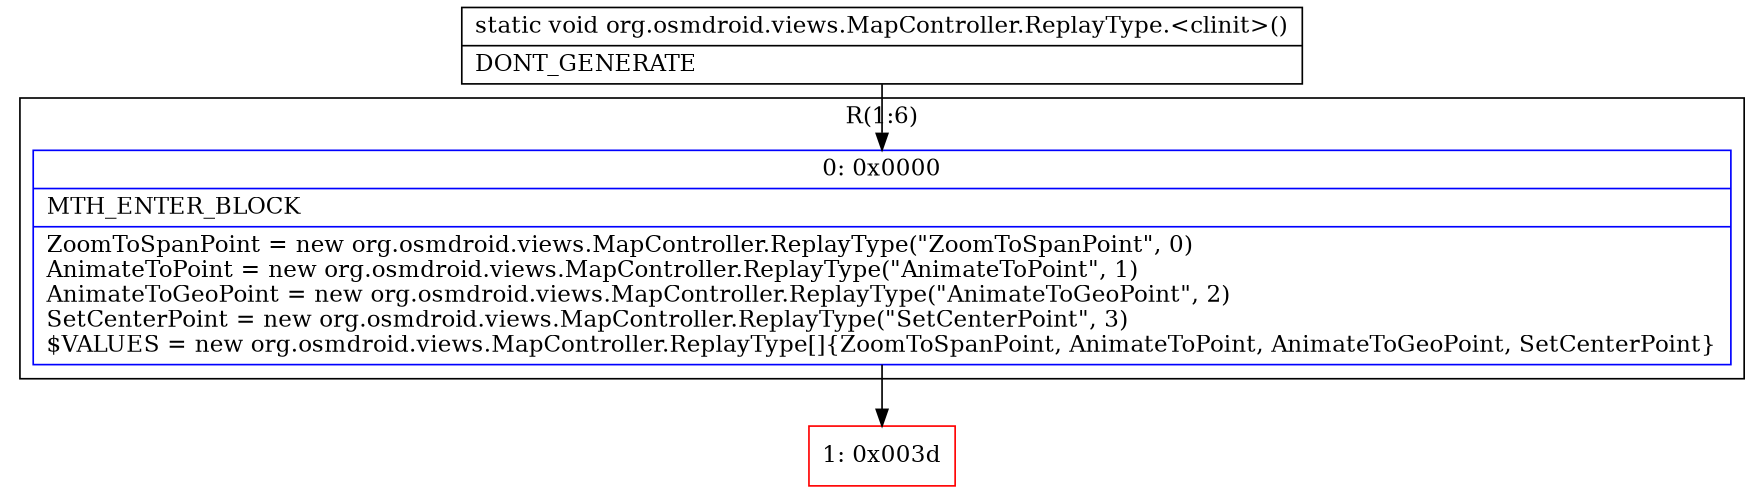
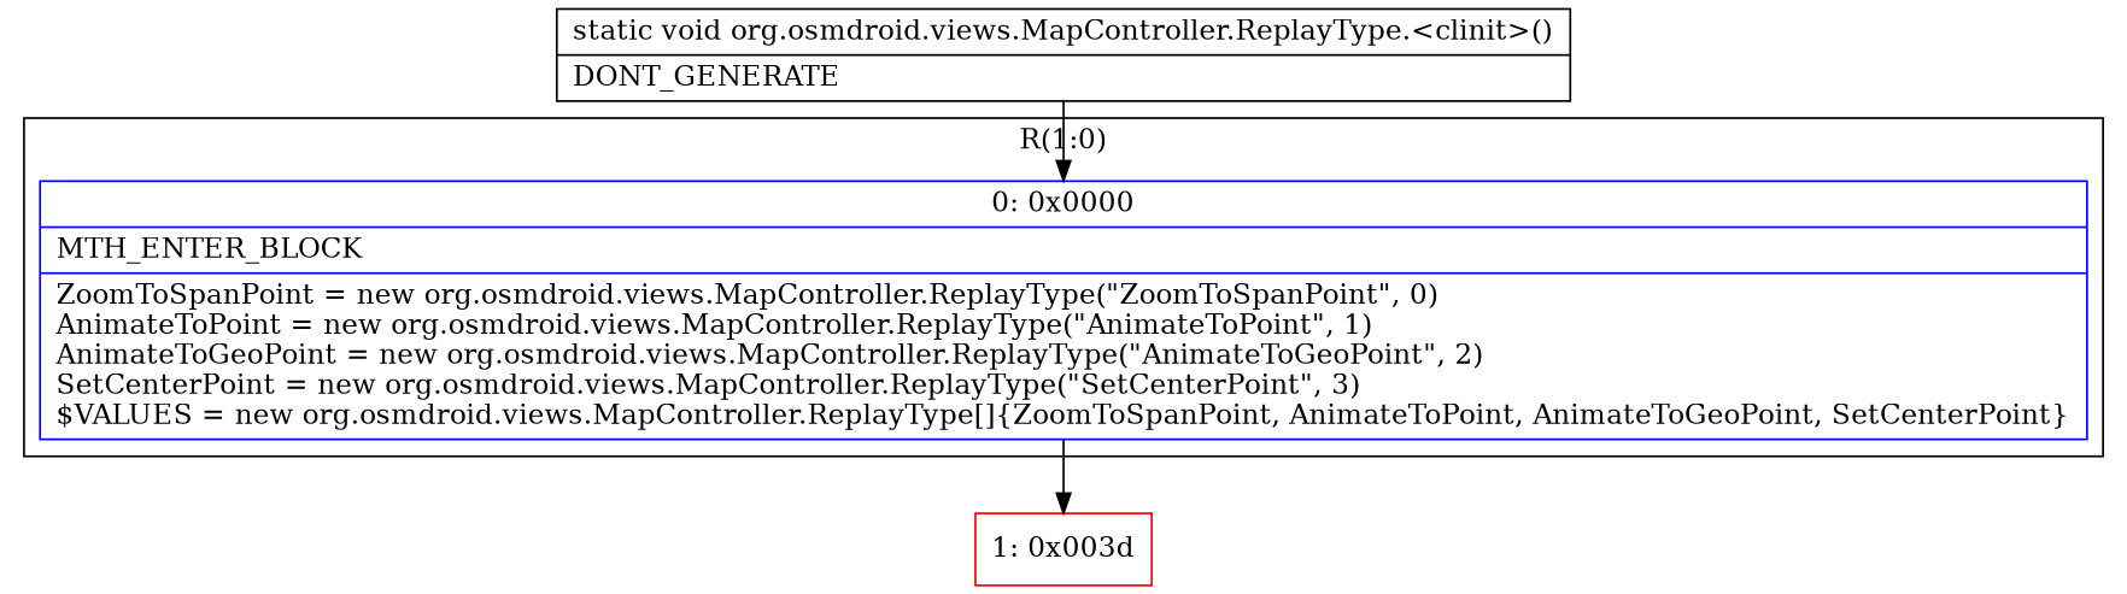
  digraph {
    node [shape=record]
    n1 [color=blue label="{0\:\ 0x0000|MTH_ENTER_BLOCK\l|ZoomToSpanPoint = new org.osmdroid.views.MapController.ReplayType(\"ZoomToSpanPoint\", 0)\lAnimateToPoint = new org.osmdroid.views.MapController.ReplayType(\"AnimateToPoint\", 1)\lAnimateToGeoPoint = new org.osmdroid.views.MapController.ReplayType(\"AnimateToGeoPoint\", 2)\lSetCenterPoint = new org.osmdroid.views.MapController.ReplayType(\"SetCenterPoint\", 3)\l$VALUES = new org.osmdroid.views.MapController.ReplayType[]\{ZoomToSpanPoint, AnimateToPoint, AnimateToGeoPoint, SetCenterPoint\}\l}"]
    n2 [color=red label="{1\:\ 0x003d}"]
    n3 [label="{static void org.osmdroid.views.MapController.ReplayType.\<clinit\>()  | DONT_GENERATE\l}"]
    subgraph cluster_1 {
-     label="R(1:6)"
+     label="R(1:0)"
      n1
    }
    n1 -> n2
    n3 -> n1
  }
